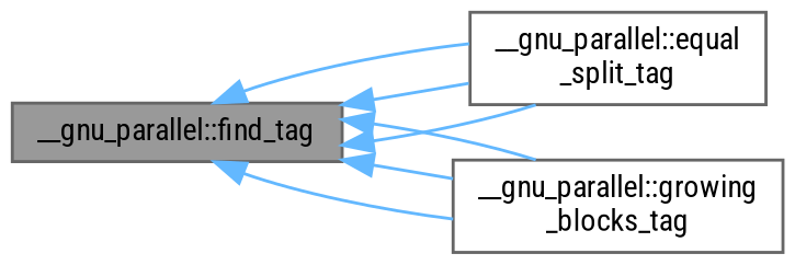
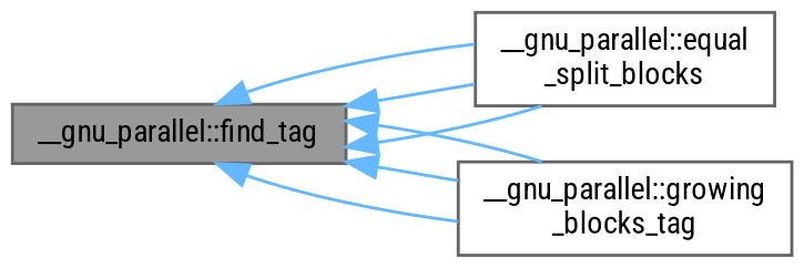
  digraph {
    fontname="Roboto Condensed"
    rankdir=LR
    node [color=gray40 fillcolor=white fontname="Roboto Condensed" fontsize=10 shape=box style=filled]
    edge [color=steelblue1 dir=back fontname="Roboto Condensed" fontsize=10 labelfontname=Helvetica labelfontsize=10 style=solid]
    n1 [fillcolor=grey60 fontcolor=black height=0.2 label="__gnu_parallel::find_tag" width=0.4]
-   n2 [height=0.2 label="__gnu_parallel::equal\l_split_tag" width=0.4]
+   n2 [height=0.2 label="__gnu_parallel::equal\l_split_blocks" width=0.4]
    n3 [height=0.2 label="__gnu_parallel::growing\l_blocks_tag" width=0.4]
    n1 -> n2
    n1 -> n2
    n1 -> n2
    n1 -> n3
    n1 -> n3
    n1 -> n3
  }
